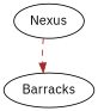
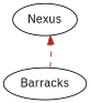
  digraph {
    fontname="IBM Plex Sans"
    node [penwidth=1 strength=1 fontname="IBM Plex Sans"]
    Nexus [depth=0]
    Barracks [depth=1]
-   Nexus -> Barracks [color=brown style=dashed fontname="IBM Plex Sans"]
+   Barracks -> Nexus [color=brown style=dashed fontname="IBM Plex Sans"]
  }
